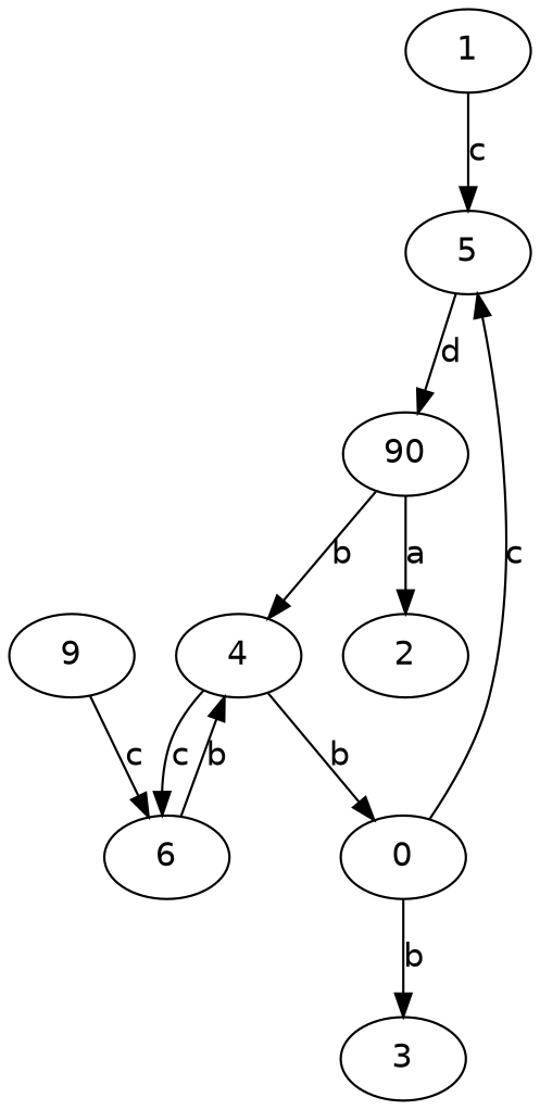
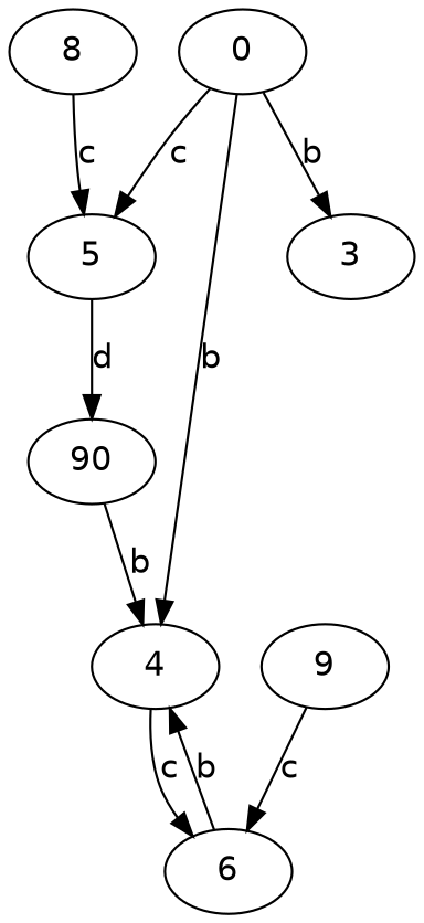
  strict digraph {
    fontname="DejaVu Sans"
    node [fontname="DejaVu Sans"]
    edge [fontname="DejaVu Sans"]
-   1
+   1 [label=8]
    5
    n3 [label=90]
    9
    6
    4
-   2
    0
    3
    1 -> 5 [label=c]
    5 -> n3 [label=d]
    n3 -> 4 [label=b]
-   n3 -> 2 [label=a]
    9 -> 6 [label=c]
    6 -> 4 [label=b]
    4 -> 6 [label=c]
    0 -> 5 [label=c]
-   4 -> 0 [label=b]
+   0 -> 4 [label=b]
    0 -> 3 [label=b]
  }
